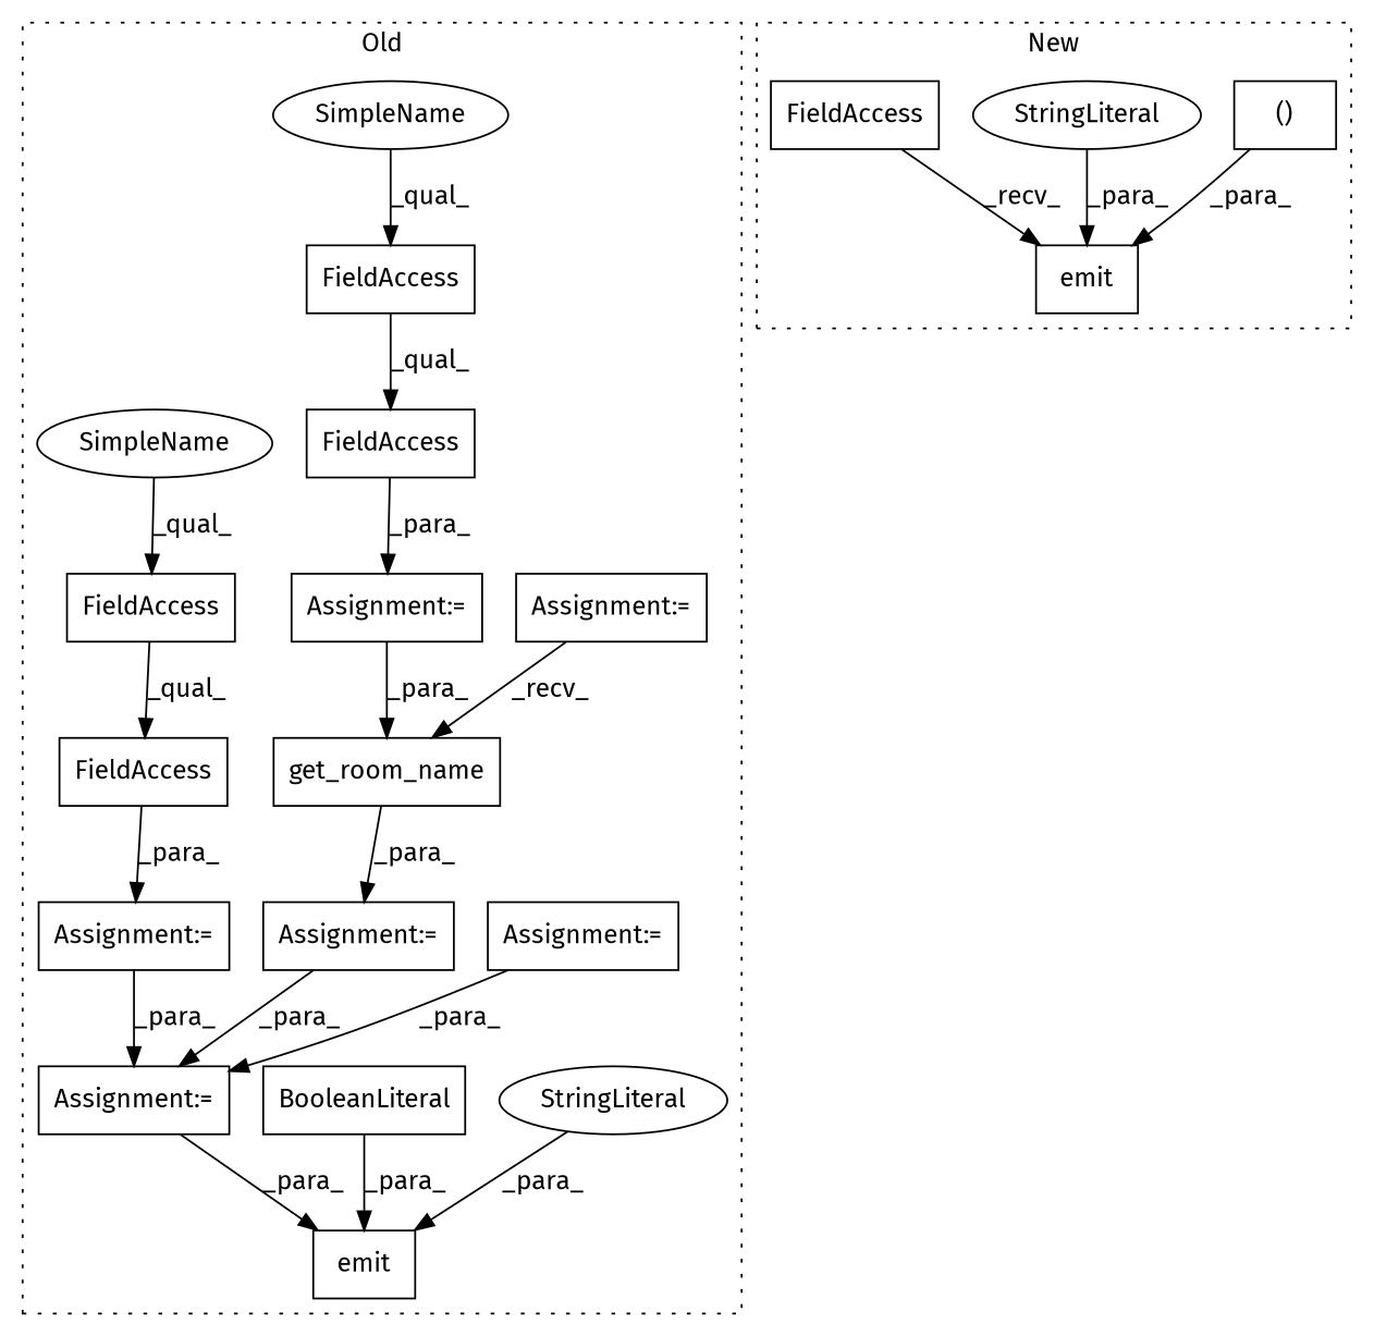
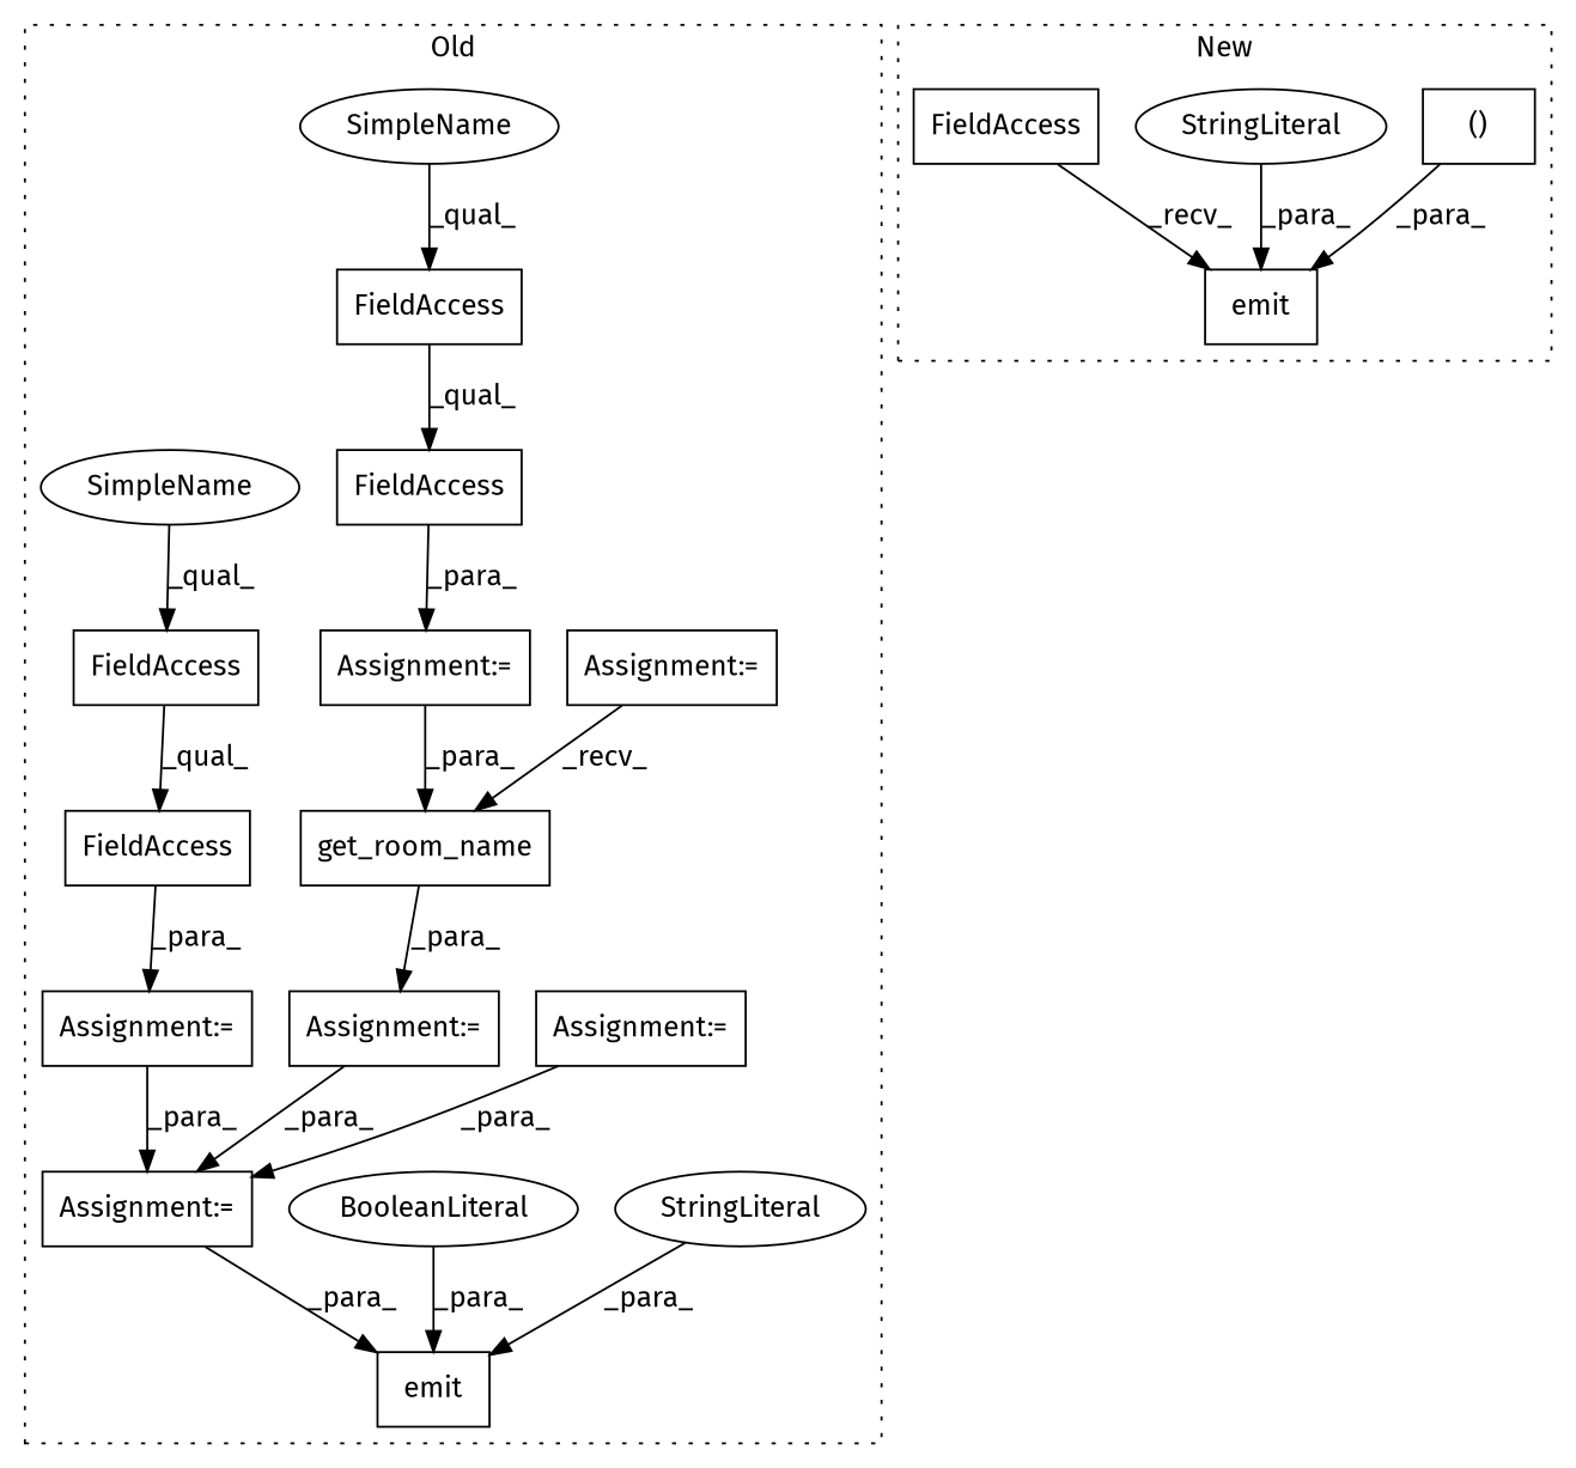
  digraph {
    fontname="Fira Sans"
    node [a=7 l=1 s=5261 shape=box fontname="Fira Sans"]
    edge [fontname="Fira Sans"]
    n1 [a=32 l="5,1" label=emit s="5665,5712"]
    n2 [a=45 l=15 label=StringLiteral s=5670 shape=ellipse]
-   n3 [a=9 l=4 label=BooleanLiteral s=5700]
+   n3 [a=9 l=4 label=BooleanLiteral s=5700 shape=ellipse]
    n4 [label="Assignment:=" s=5553]
    n5 [label="Assignment:=" s=5291]
    n6 [a=32 l="14,1" label=get_room_name s="5508,5533"]
    n7 [label="Assignment:=" s=5501]
    n8 [label="Assignment:=" s=5260]
    n9 [a=22 l=17 label=FieldAccess]
    n10 [a=22 l=14 label=FieldAccess]
    n11 [a=22 l=14 label=FieldAccess s=5328]
    n12 [a=22 l=18 label=FieldAccess s=5328]
    n13 [label="Assignment:=" s=5327]
    n14 [l=5 label="Assignment:=" s=5139]
    n15 [a=42 l=8 label=SimpleName s=5328 shape=ellipse]
    n16 [a=42 l=8 label=SimpleName shape=ellipse]
    n17 [a=106 l=25 label="()" s=2175]
    n18 [a=32 l="5,2" label=emit s="2153,2200"]
    n19 [a=45 l=11 label=StringLiteral s=2158 shape=ellipse]
    n20 [a=22 l=20 label=FieldAccess s=2132]
    subgraph cluster_1 {
      label=Old
      style=dotted
      n1
      n2
      n3
      n4
      n5
      n6
      n7
      n8
      n9
      n10
      n11
      n12
      n13
      n14
      n15
      n16
    }
    subgraph cluster_2 {
      label=New
      style=dotted
      n17
      n18
      n19
      n20
    }
    n2 -> n1 [label=_para_]
    n3 -> n1 [label=_para_]
    n4 -> n1 [label=_para_]
    n5 -> n4 [label=_para_]
    n6 -> n7 [label=_para_]
    n7 -> n4 [label=_para_]
    n8 -> n4 [label=_para_]
    n9 -> n8 [label=_para_]
    n10 -> n9 [label=_qual_]
    n11 -> n12 [label=_qual_]
    n12 -> n13 [label=_para_]
    n13 -> n6 [label=_para_]
    n14 -> n6 [label=_recv_]
    n15 -> n11 [label=_qual_]
    n16 -> n10 [label=_qual_]
    n17 -> n18 [label=_para_]
    n19 -> n18 [label=_para_]
    n20 -> n18 [label=_recv_]
  }
